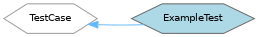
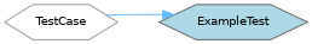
  digraph {
    rankdir=LR
    node [fontname=Helvetica fontsize=10 shape=hexagon style=filled]
    n1 [color=grey60 fillcolor=white height=0.2 label=TestCase width=0.4]
    n2 [color=grey40 fillcolor=lightblue height=0.2 label=ExampleTest width=0.4]
-   n1 -> n2 [color=steelblue1 dir=back fontname=Helvetica fontsize=10 labelfontname=Helvetica labelfontsize=10 style=solid]
+   n2 -> n1 [color=steelblue1 dir=back fontname=Helvetica fontsize=10 labelfontname=Helvetica labelfontsize=10 style=solid]
  }
